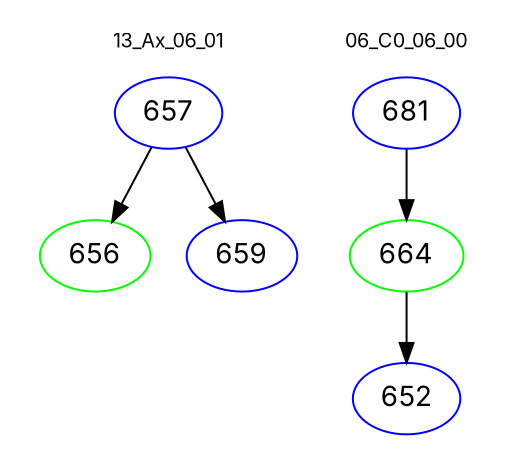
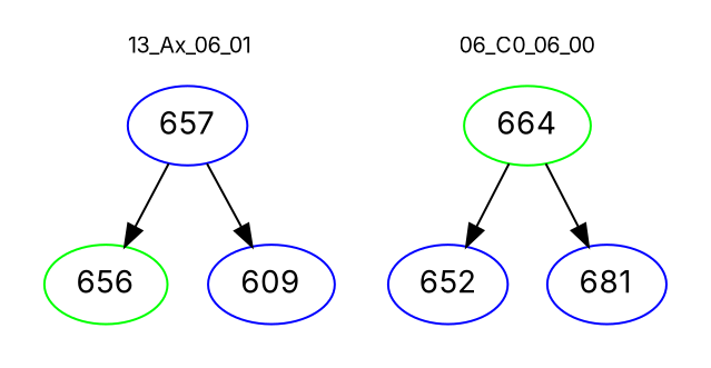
  digraph {
    fontname=Inter
    node [color=blue fontname=Inter]
    edge [color=black fontname=Inter]
    n1 [label=657]
    n2 [color=green label=656]
-   n3 [label=659]
+   n3 [label=609]
    n4 [color=green label=664]
    n5 [label=652]
    n6 [label=681]
    subgraph cluster_1 {
      color=white
      fontsize=10
      label="13_Ax_06_01"
      n1
      n2
      n3
    }
    subgraph cluster_2 {
      color=white
      fontsize=10
      label="06_C0_06_00"
      n4
      n5
      n6
    }
    n1 -> n2
    n1 -> n3
    n4 -> n5
-   n6 -> n4
+   n4 -> n6
  }
